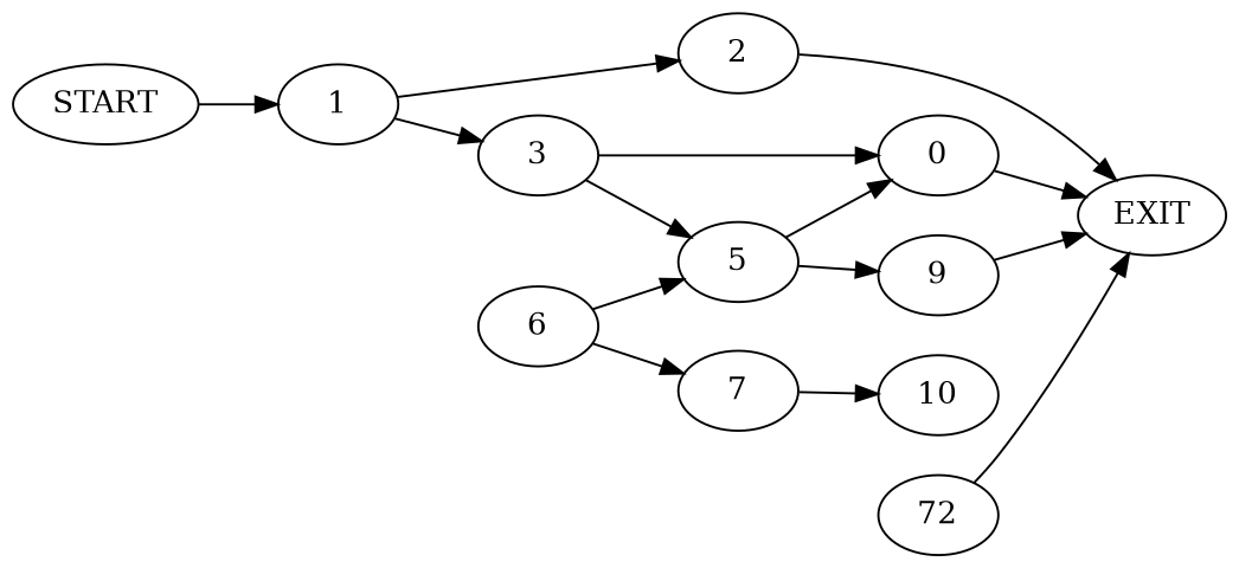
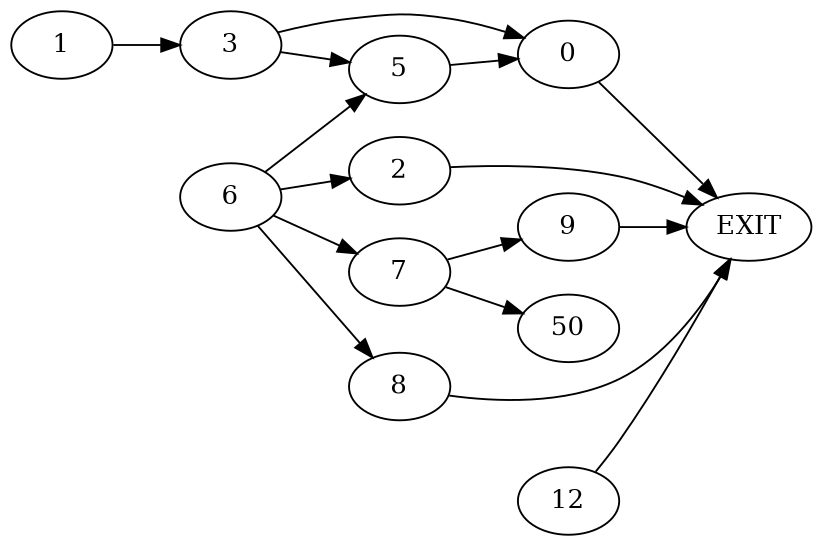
  digraph {
    rankdir=LR
-   n1 [label=START]
    1
    2
    3
    n5 [label=EXIT]
    n6 [label=0]
    5
    6
    7
+   8
    9
-   10
-   12 [label=72]
-   n1 -> 1
-   1 -> 2
+   10 [label=50]
+   12
+   6 -> 2
    1 -> 3
    2 -> n5
    3 -> n6
    3 -> 5
    n6 -> n5
    5 -> n6
    6 -> 5
    6 -> 7
-   5 -> 9
+   6 -> 8
+   7 -> 9
    7 -> 10
+   8 -> n5
    9 -> n5
    12 -> n5
  }
